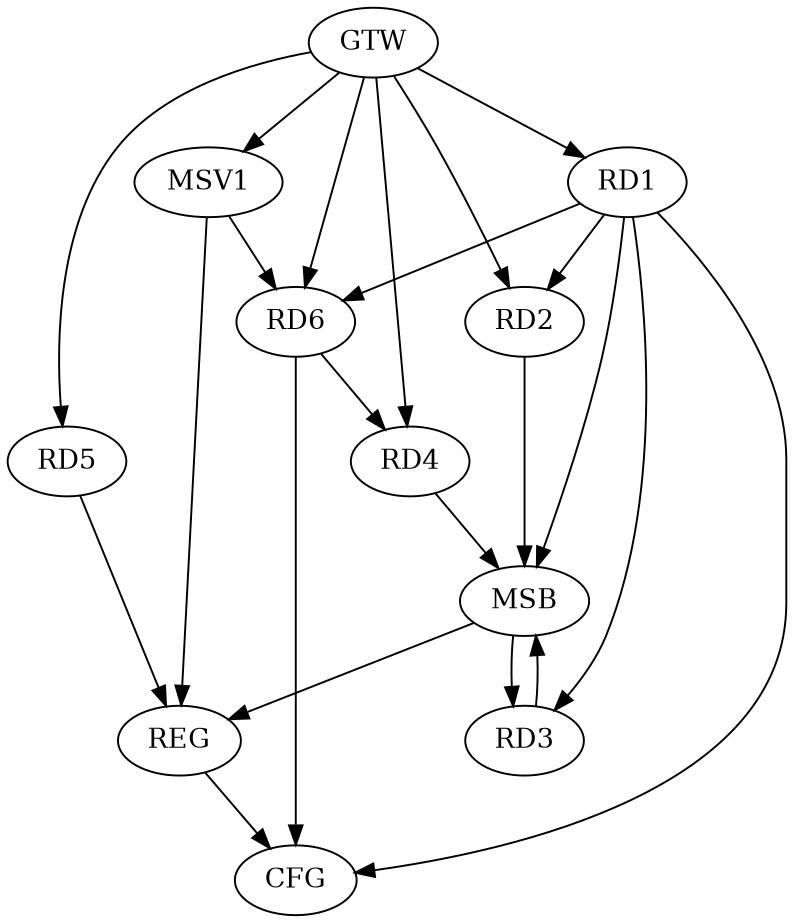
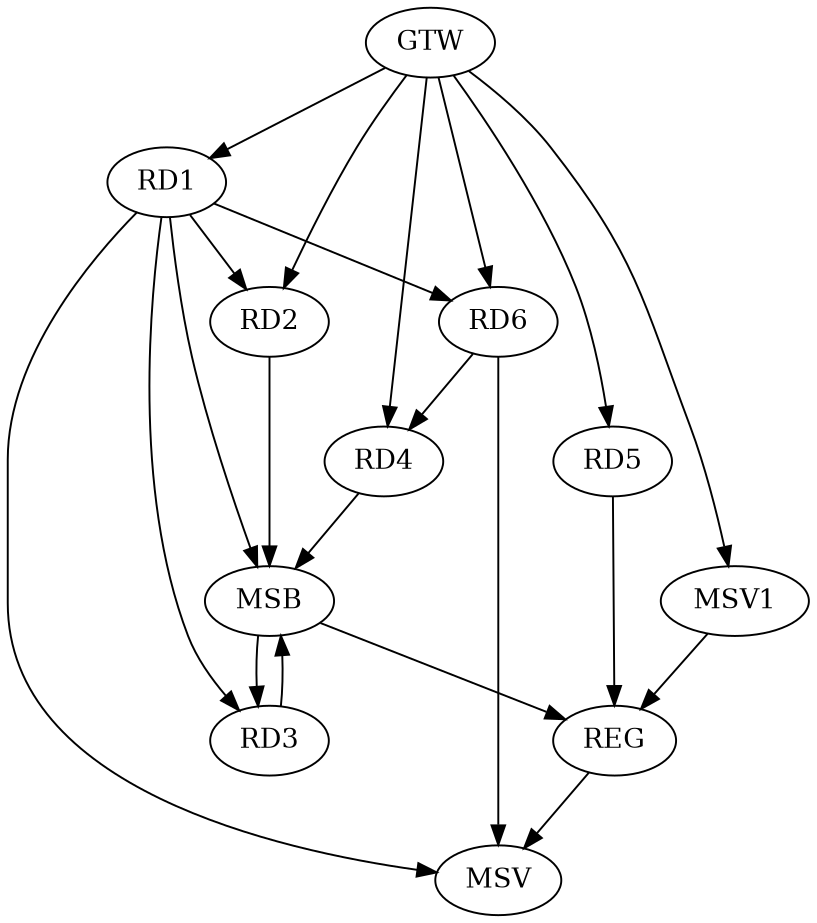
  strict digraph {
    n1 [label=RD1]
    n2 [label=RD2]
    n3 [label=RD3]
    n4 [label=RD6]
    n5 [label=MSB]
-   n6 [label=CFG]
+   n6 [label=MSV]
    n7 [label=RD4]
    n8 [label=REG]
    n9 [label=RD5]
    n10 [label=GTW]
    n11 [label=MSV1]
    n1 -> n2
    n1 -> n3
    n1 -> n4
    n1 -> n5
    n1 -> n6
    n2 -> n5
    n3 -> n5
    n4 -> n6
    n4 -> n7
    n5 -> n3
    n5 -> n8
    n7 -> n5
    n8 -> n6
    n9 -> n8
    n10 -> n1
    n10 -> n2
    n10 -> n4
    n10 -> n7
    n10 -> n9
    n10 -> n11
-   n11 -> n4
    n11 -> n8
  }
